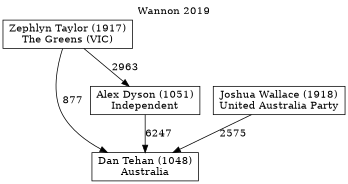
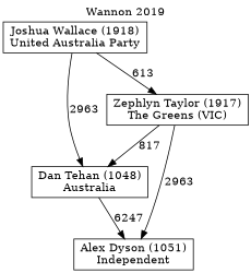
  digraph {
    label="Wannon 2019"
    labelloc=t
    mclimit=10
    node [shape=box]
    n1 [label="Dan Tehan (1048)\nAustralia"]
    n2 [label="Alex Dyson (1051)\nIndependent"]
    n3 [label="Zephlyn Taylor (1917)\nThe Greens (VIC)"]
    n4 [label="Joshua Wallace (1918)\nUnited Australia Party"]
-   n2 -> n1 [label=6247]
-   n3 -> n1 [label=877]
+   n1 -> n2 [label=6247]
+   n3 -> n1 [label=817]
    n3 -> n2 [label=2963]
-   n4 -> n1 [label=2575]
+   n4 -> n1 [label=2963]
+   n4 -> n3 [label=613]
  }
